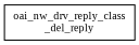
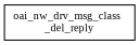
  digraph {
    rankdir=LR
    fontname="Liberation Serif"
-   n1 [color=black fillcolor=white fontname="Liberation Serif" fontsize=10 height=0.2 label="oai_nw_drv_reply_class\l_del_reply" shape=record style=filled width=0.4]
+   n1 [color=black fillcolor=white fontname="Liberation Serif" fontsize=10 height=0.2 label="oai_nw_drv_msg_class\l_del_reply" shape=record style=filled width=0.4]
  }
